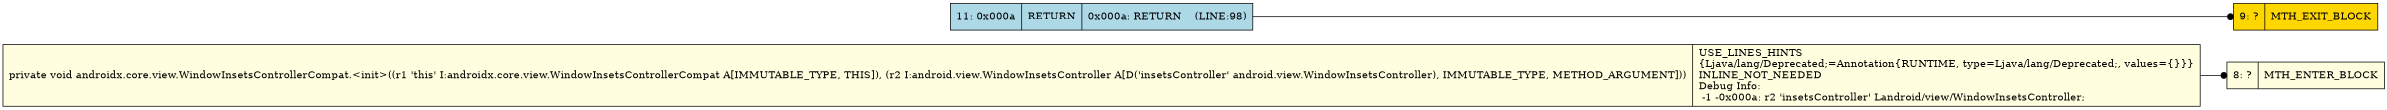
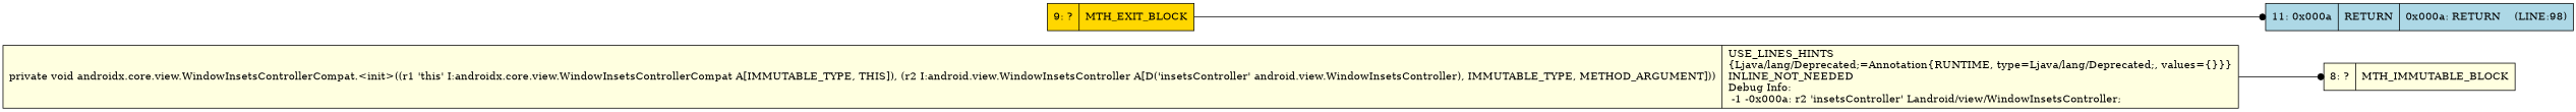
  digraph {
    rankdir=LR
    node [fillcolor=lightyellow shape=record style=filled]
    edge [arrowhead=dot]
-   n1 [label="{8\:\ ?|MTH_ENTER_BLOCK\l}"]
+   n1 [label="{8\:\ ?|MTH_IMMUTABLE_BLOCK\l}"]
    n2 [fillcolor=lightblue label="{11\:\ 0x000a|RETURN\l|0x000a: RETURN    (LINE:98)\l}"]
    n3 [fillcolor=gold label="{9\:\ ?|MTH_EXIT_BLOCK\l}"]
    n4 [label="{private void androidx.core.view.WindowInsetsControllerCompat.\<init\>((r1 'this' I:androidx.core.view.WindowInsetsControllerCompat A[IMMUTABLE_TYPE, THIS]), (r2 I:android.view.WindowInsetsController A[D('insetsController' android.view.WindowInsetsController), IMMUTABLE_TYPE, METHOD_ARGUMENT]))  | USE_LINES_HINTS\l\{Ljava\/lang\/Deprecated;=Annotation\{RUNTIME, type=Ljava\/lang\/Deprecated;, values=\{\}\}\}\lINLINE_NOT_NEEDED\lDebug Info:\l  \-1 \-0x000a: r2 'insetsController' Landroid\/view\/WindowInsetsController;\l}"]
-   n2 -> n3
+   n3 -> n2
    n4 -> n1
  }
